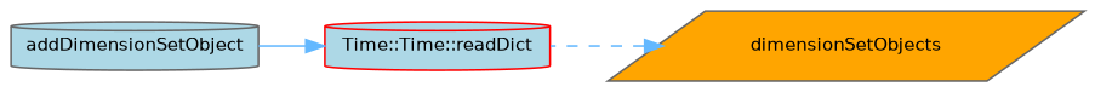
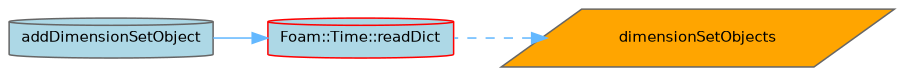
  digraph {
    rankdir=RL
    node [fillcolor=lightblue fontname=Helvetica fontsize=10 shape=cylinder style=filled]
    edge [color=steelblue1 dir=back fontname=Helvetica fontsize=10 labelfontname=Helvetica labelfontsize=10]
    n1 [color=gray40 fillcolor=orange fontcolor=black height=0.2 label=dimensionSetObjects shape=parallelogram width=0.4]
-   n2 [color=red height=0.2 label="Time::Time::readDict" width=0.4]
+   n2 [color=red height=0.2 label="Foam::Time::readDict" width=0.4]
    n3 [color=grey40 height=0.2 label=addDimensionSetObject width=0.4]
    n1 -> n2 [style=dashed]
    n2 -> n3 [style=solid]
  }
